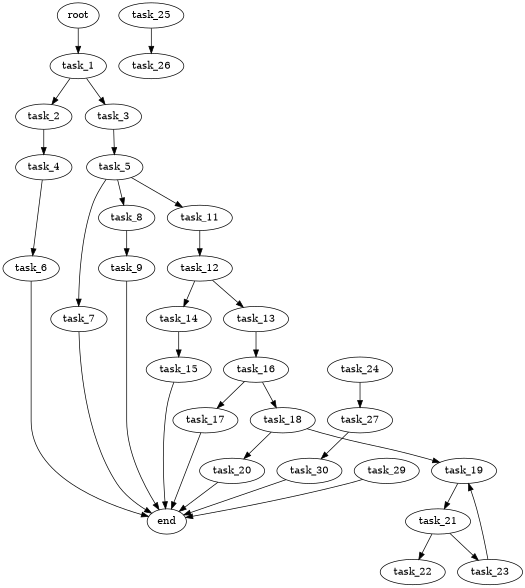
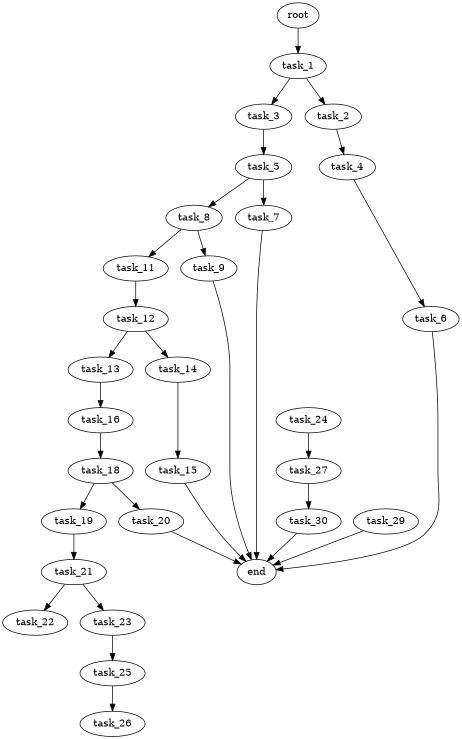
  digraph {
    root
    task_1
    task_2
    task_3
    task_4
    task_5
    task_6
    task_7
    task_8
    end
    task_9
    task_11
    task_12
    task_13
    task_14
    task_16
    task_15
-   task_17
    task_18
    task_19
    task_20
    task_21
    task_22
    task_23
    task_25
    task_24
    task_27
    task_26
    task_30
    task_29
    root -> task_1
    task_1 -> task_2
    task_1 -> task_3
    task_2 -> task_4
    task_3 -> task_5
    task_4 -> task_6
    task_5 -> task_7
    task_5 -> task_8
    task_6 -> end
    task_7 -> end
    task_8 -> task_9
-   task_5 -> task_11
+   task_8 -> task_11
    task_9 -> end
    task_11 -> task_12
    task_12 -> task_13
    task_12 -> task_14
    task_13 -> task_16
    task_14 -> task_15
-   task_16 -> task_17
    task_16 -> task_18
    task_15 -> end
-   task_17 -> end
    task_18 -> task_19
    task_18 -> task_20
    task_19 -> task_21
    task_20 -> end
    task_21 -> task_22
    task_21 -> task_23
-   task_23 -> task_19
+   task_23 -> task_25
    task_25 -> task_26
    task_24 -> task_27
    task_27 -> task_30
    task_30 -> end
    task_29 -> end
  }
